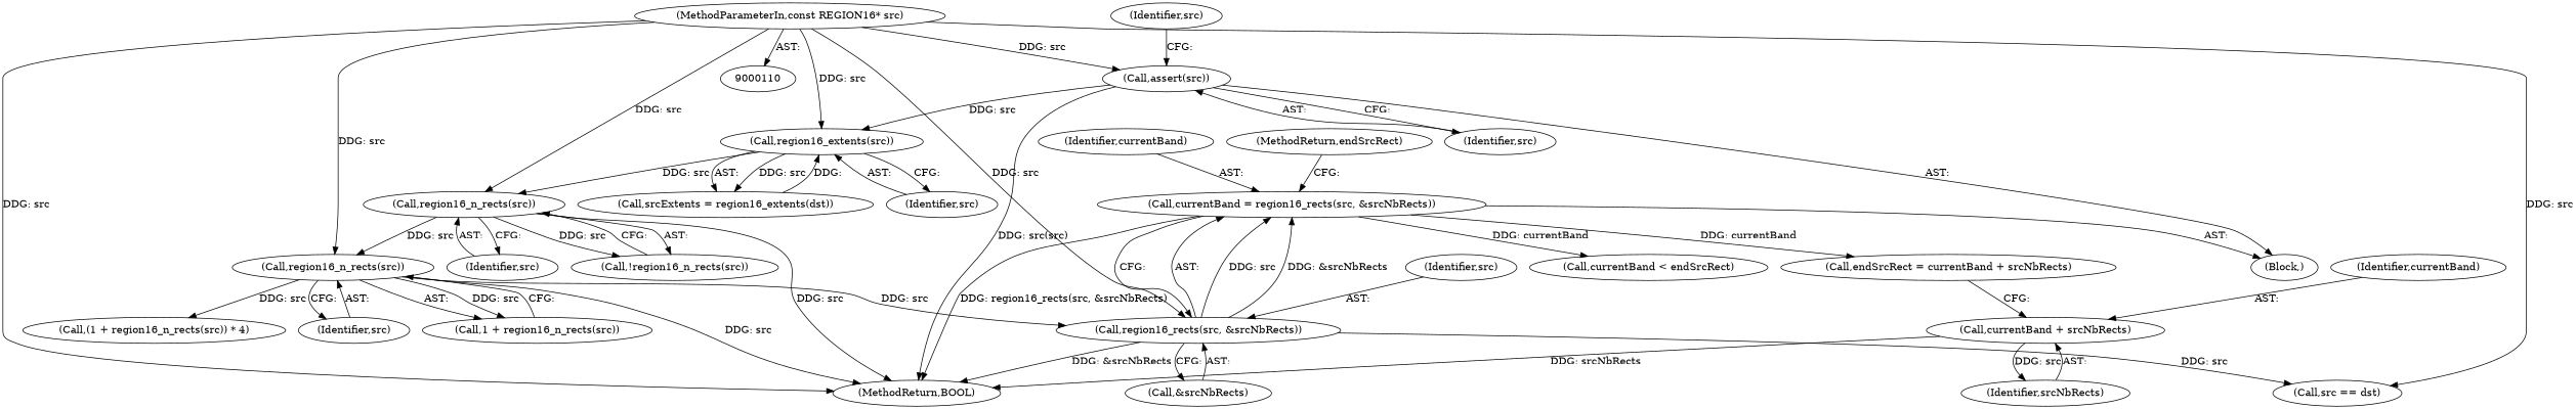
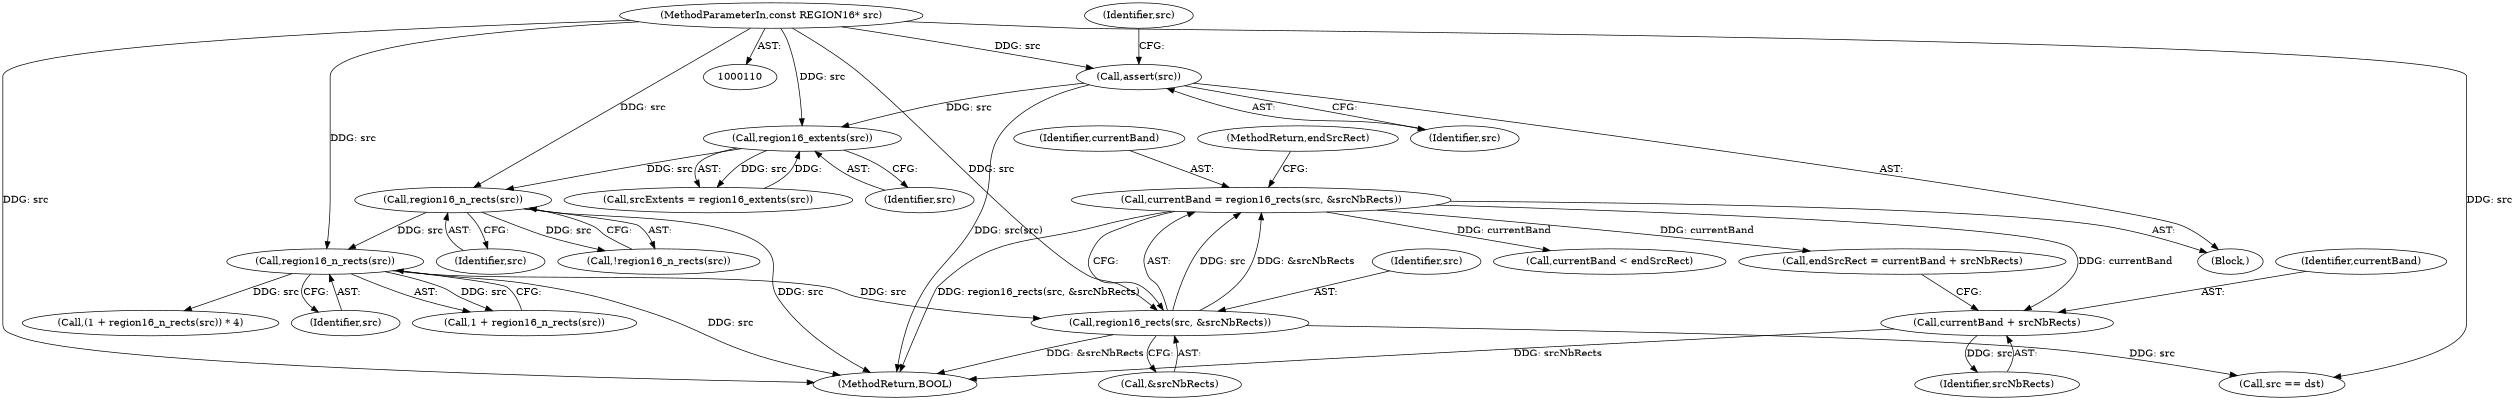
  digraph {
    n1 [label="(Call,currentBand + srcNbRects)"]
    n2 [label="(MethodReturn,BOOL)"]
    n3 [label="(Identifier,srcNbRects)"]
    n4 [label="(Call,endSrcRect = currentBand + srcNbRects)"]
    n5 [label="(Call,currentBand = region16_rects(src, &srcNbRects))"]
    n6 [label="(Call,region16_rects(src, &srcNbRects))"]
    n7 [label="(Block,)"]
    n8 [label="(Call,currentBand < endSrcRect)"]
    n9 [label="(Call,src == dst)"]
    n10 [label="(Call,&srcNbRects)"]
    n11 [label="(Call,region16_n_rects(src))"]
    n12 [label="(Call,(1 + region16_n_rects(src)) * 4)"]
    n13 [label="(Identifier,src)"]
    n14 [label="(Call,1 + region16_n_rects(src))"]
    n15 [label="(Call,region16_n_rects(src))"]
    n16 [label="(Identifier,src)"]
    n17 [label="(Call,!region16_n_rects(src))"]
    n18 [label="(Call,region16_extents(src))"]
    n19 [label="(Identifier,src)"]
-   n20 [label="(Call,srcExtents = region16_extents(dst))"]
+   n20 [label="(Call,srcExtents = region16_extents(src))"]
    n21 [label="(Call,assert(src))"]
    n22 [label="(Identifier,src)"]
    n23 [label="(MethodParameterIn,const REGION16* src)"]
-   1000110 [label=9000110]
+   1000110
    n25 [label="(MethodReturn,endSrcRect)"]
    n26 [label="(Identifier,currentBand)"]
    n27 [label="(Identifier,src)"]
    n28 [label="(Identifier,currentBand)"]
    n29 [label="(Identifier,src)"]
    n1 -> n2 [label="DDG: srcNbRects"]
    n1 -> n3 [label="DDG: src"]
    n3 -> n1 [label="AST: "]
    n4 -> n1 [label="CFG: "]
+   n5 -> n1 [label="DDG: currentBand"]
    n5 -> n2 [label="DDG: region16_rects(src, &srcNbRects)"]
    n5 -> n4 [label="DDG: currentBand"]
    n5 -> n6 [label="CFG: "]
    n5 -> n7 [label="AST: "]
    n5 -> n8 [label="DDG: currentBand"]
    n6 -> n2 [label="DDG: &srcNbRects"]
    n6 -> n5 [label="AST: "]
    n6 -> n5 [label="DDG: src"]
    n6 -> n5 [label="DDG: &srcNbRects"]
    n6 -> n9 [label="DDG: src"]
    n6 -> n10 [label="CFG: "]
    n10 -> n6 [label="AST: "]
    n11 -> n2 [label="DDG: src"]
    n11 -> n6 [label="DDG: src"]
    n11 -> n12 [label="DDG: src"]
    n11 -> n13 [label="CFG: "]
    n11 -> n14 [label="AST: "]
    n11 -> n14 [label="DDG: src"]
    n13 -> n11 [label="AST: "]
    n14 -> n11 [label="CFG: "]
    n15 -> n2 [label="DDG: src"]
    n15 -> n11 [label="DDG: src"]
    n15 -> n16 [label="CFG: "]
    n15 -> n17 [label="AST: "]
    n15 -> n17 [label="DDG: src"]
    n16 -> n15 [label="AST: "]
    n17 -> n15 [label="CFG: "]
    n18 -> n15 [label="DDG: src"]
    n18 -> n19 [label="CFG: "]
    n18 -> n20 [label="AST: "]
    n18 -> n20 [label="DDG: src"]
    n19 -> n18 [label="AST: "]
    n20 -> n18 [label="DDG: "]
    n21 -> n2 [label="DDG: src(src)"]
    n21 -> n7 [label="AST: "]
    n21 -> n18 [label="DDG: src"]
    n21 -> n22 [label="CFG: "]
    n22 -> n21 [label="AST: "]
    n23 -> n2 [label="DDG: src"]
    n23 -> n6 [label="DDG: src"]
    n23 -> n9 [label="DDG: src"]
    n23 -> n11 [label="DDG: src"]
    n23 -> n15 [label="DDG: src"]
    n23 -> n18 [label="DDG: src"]
    n23 -> n21 [label="DDG: src"]
    n23 -> 1000110 [label="AST: "]
    n25 -> n5 [label="CFG: "]
    n26 -> n5 [label="AST: "]
    n27 -> n21 [label="CFG: "]
    n28 -> n1 [label="AST: "]
    n29 -> n6 [label="AST: "]
  }
